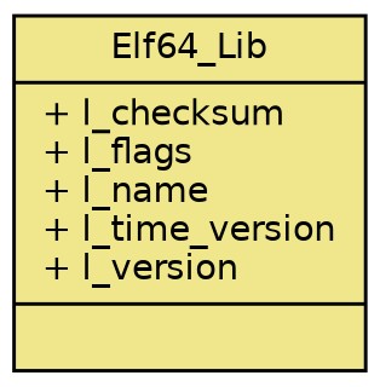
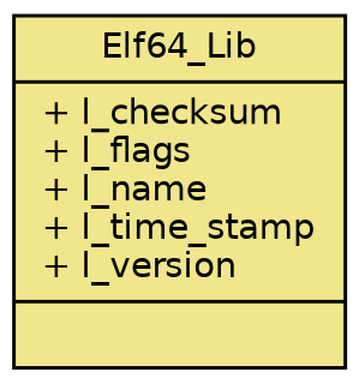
  digraph {
-   n1 [color=black fillcolor=khaki fontcolor=black fontname=Helvetica fontsize=10 height=0.2 label="{Elf64_Lib\n|+ l_checksum\l+ l_flags\l+ l_name\l+ l_time_version\l+ l_version\l|}" shape=record style=filled width=0.4]
+   n1 [color=black fillcolor=khaki fontcolor=black fontname=Helvetica fontsize=10 height=0.2 label="{Elf64_Lib\n|+ l_checksum\l+ l_flags\l+ l_name\l+ l_time_stamp\l+ l_version\l|}" shape=record style=filled width=0.4]
  }
